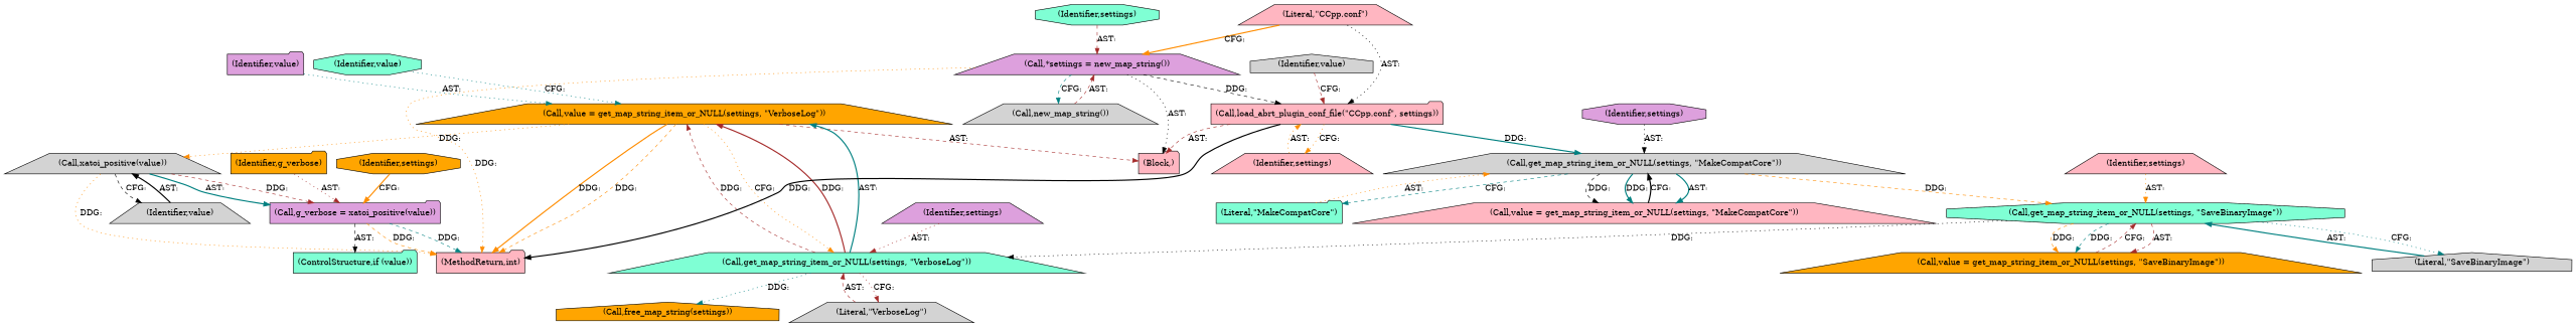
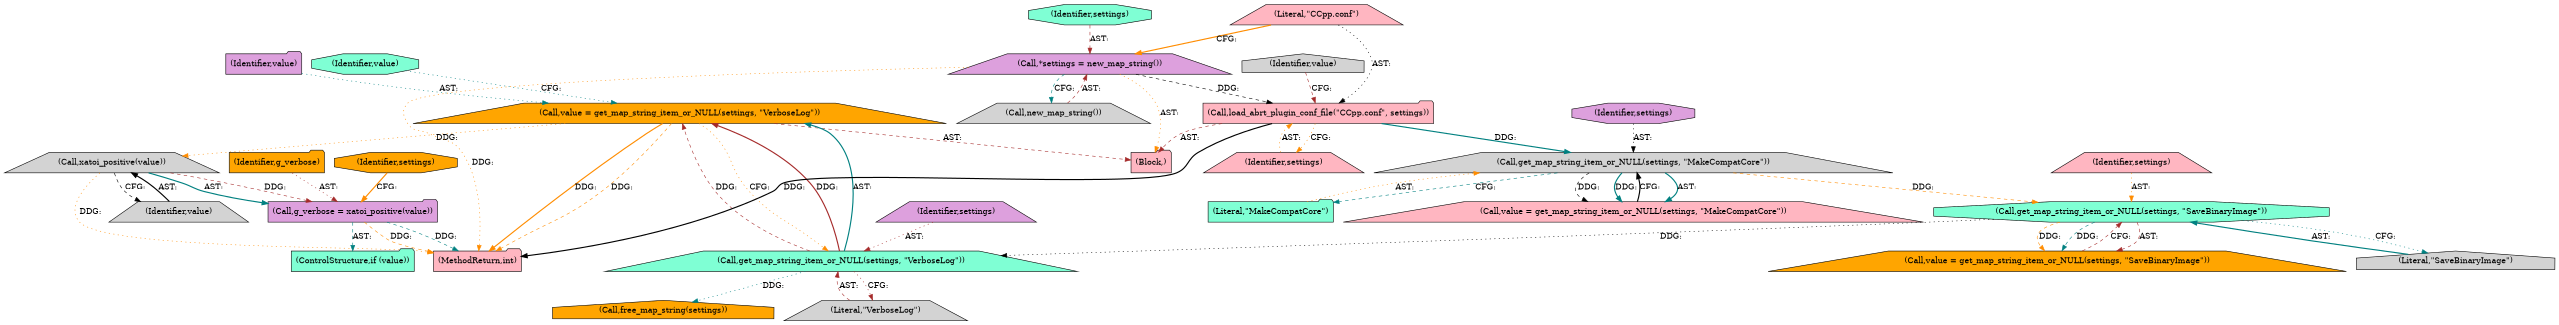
  digraph {
    node [fillcolor=lightgrey shape=trapezium style=filled]
    edge [color=darkorange style=dashed]
    n1 [fillcolor=orange label="(Call,value = get_map_string_item_or_NULL(settings, \"VerboseLog\"))"]
    n2 [fillcolor=aquamarine label="(Call,get_map_string_item_or_NULL(settings, \"VerboseLog\"))"]
    n3 [label="(Call,xatoi_positive(value))"]
    n4 [fillcolor=lightpink label="(Block,)" shape=folder]
    n5 [fillcolor=lightpink label="(MethodReturn,int)" shape=folder]
    n6 [fillcolor=orange label="(Call,free_map_string(settings))" shape=house]
    n7 [label="(Literal,\"VerboseLog\")"]
    n8 [fillcolor=plum label="(Call,g_verbose = xatoi_positive(value))" shape=folder]
    n9 [label="(Identifier,value)"]
    n10 [fillcolor=aquamarine label="(Call,get_map_string_item_or_NULL(settings, \"SaveBinaryImage\"))" shape=octagon]
    n11 [fillcolor=orange label="(Call,value = get_map_string_item_or_NULL(settings, \"SaveBinaryImage\"))"]
    n12 [label="(Literal,\"SaveBinaryImage\")" shape=house]
    n13 [label="(Call,get_map_string_item_or_NULL(settings, \"MakeCompatCore\"))"]
    n14 [fillcolor=lightpink label="(Call,value = get_map_string_item_or_NULL(settings, \"MakeCompatCore\"))"]
    n15 [fillcolor=aquamarine label="(Literal,\"MakeCompatCore\")" shape=folder]
    n16 [fillcolor=lightpink label="(Call,load_abrt_plugin_conf_file(\"CCpp.conf\", settings))" shape=folder]
    n17 [fillcolor=lightpink label="(Identifier,settings)"]
    n18 [fillcolor=plum label="(Call,*settings = new_map_string())"]
    n19 [label="(Call,new_map_string())"]
    n20 [fillcolor=aquamarine label="(ControlStructure,if (value))" shape=folder]
    n21 [fillcolor=lightpink label="(Literal,\"CCpp.conf\")"]
    n22 [label="(Identifier,value)" shape=house]
    n23 [fillcolor=plum label="(Identifier,settings)"]
    n24 [fillcolor=lightpink label="(Identifier,settings)"]
    n25 [fillcolor=orange label="(Identifier,g_verbose)" shape=folder]
    n26 [fillcolor=aquamarine label="(Identifier,settings)" shape=octagon]
    n27 [fillcolor=plum label="(Identifier,settings)" shape=octagon]
    n28 [fillcolor=aquamarine label="(Identifier,value)" shape=octagon]
    n29 [fillcolor=orange label="(Identifier,settings)" shape=octagon]
    n30 [fillcolor=plum label="(Identifier,value)" shape=folder]
    n1 -> n2 [label="CFG: " style=dotted]
    n1 -> n3 [label="DDG: " style=dotted]
    n1 -> n4 [color=brown label="AST: "]
    n1 -> n5 [label="DDG: " style=bold]
    n1 -> n5 [label="DDG: "]
    n2 -> n1 [color=teal label="AST: " style=bold]
    n2 -> n1 [color=brown label="DDG: "]
    n2 -> n1 [color=brown label="DDG: " style=bold]
    n2 -> n6 [color=teal label="DDG: " style=dotted]
    n2 -> n7 [color=brown label="CFG: " style=dotted]
    n3 -> n5 [label="DDG: " style=dotted]
    n3 -> n8 [color=teal label="AST: " style=bold]
    n3 -> n8 [color=brown label="DDG: "]
    n3 -> n9 [color=black label="CFG: "]
    n7 -> n2 [color=brown label="AST: "]
    n8 -> n5 [color=teal label="DDG: "]
    n8 -> n5 [label="DDG: "]
-   n8 -> n20 [color=black label="AST: "]
+   n8 -> n20 [color=teal label="AST: "]
    n9 -> n3 [color=black label="AST: " style=bold]
    n10 -> n2 [color=black label="DDG: " style=dotted]
    n10 -> n11 [color=brown label="AST: "]
    n10 -> n11 [label="DDG: "]
    n10 -> n11 [color=teal label="DDG: "]
    n10 -> n12 [color=teal label="CFG: " style=dotted]
    n11 -> n10 [color=brown label="CFG: "]
    n12 -> n10 [color=teal label="AST: " style=bold]
    n13 -> n10 [label="DDG: "]
    n13 -> n14 [color=teal label="AST: " style=bold]
    n13 -> n14 [color=black label="DDG: "]
    n13 -> n14 [color=teal label="DDG: " style=bold]
    n13 -> n15 [color=teal label="CFG: "]
    n14 -> n13 [color=black label="CFG: " style=bold]
    n15 -> n13 [label="AST: " style=dotted]
    n16 -> n4 [color=brown label="AST: "]
    n16 -> n5 [color=black label="DDG: " style=bold]
    n16 -> n13 [color=teal label="DDG: " style=bold]
    n16 -> n17 [label="CFG: " style=dotted]
    n17 -> n16 [label="AST: " style=dotted]
-   n18 -> n4 [color=black label="AST: " style=dotted]
+   n18 -> n4 [label="AST: " style=dotted]
    n18 -> n5 [label="DDG: " style=dotted]
    n18 -> n16 [color=black label="DDG: "]
    n18 -> n19 [color=teal label="CFG: "]
    n19 -> n18 [color=brown label="AST: "]
    n21 -> n16 [color=black label="AST: " style=dotted]
    n21 -> n18 [label="CFG: " style=bold]
    n22 -> n16 [color=brown label="CFG: "]
    n23 -> n2 [color=brown label="AST: " style=dotted]
    n24 -> n10 [label="AST: " style=dotted]
    n25 -> n8 [color=brown label="AST: " style=dotted]
    n26 -> n18 [color=brown label="AST: "]
    n27 -> n13 [color=black label="AST: " style=dotted]
    n28 -> n1 [color=teal label="CFG: " style=dotted]
    n29 -> n8 [label="CFG: " style=bold]
    n30 -> n1 [color=teal label="AST: " style=dotted]
  }
